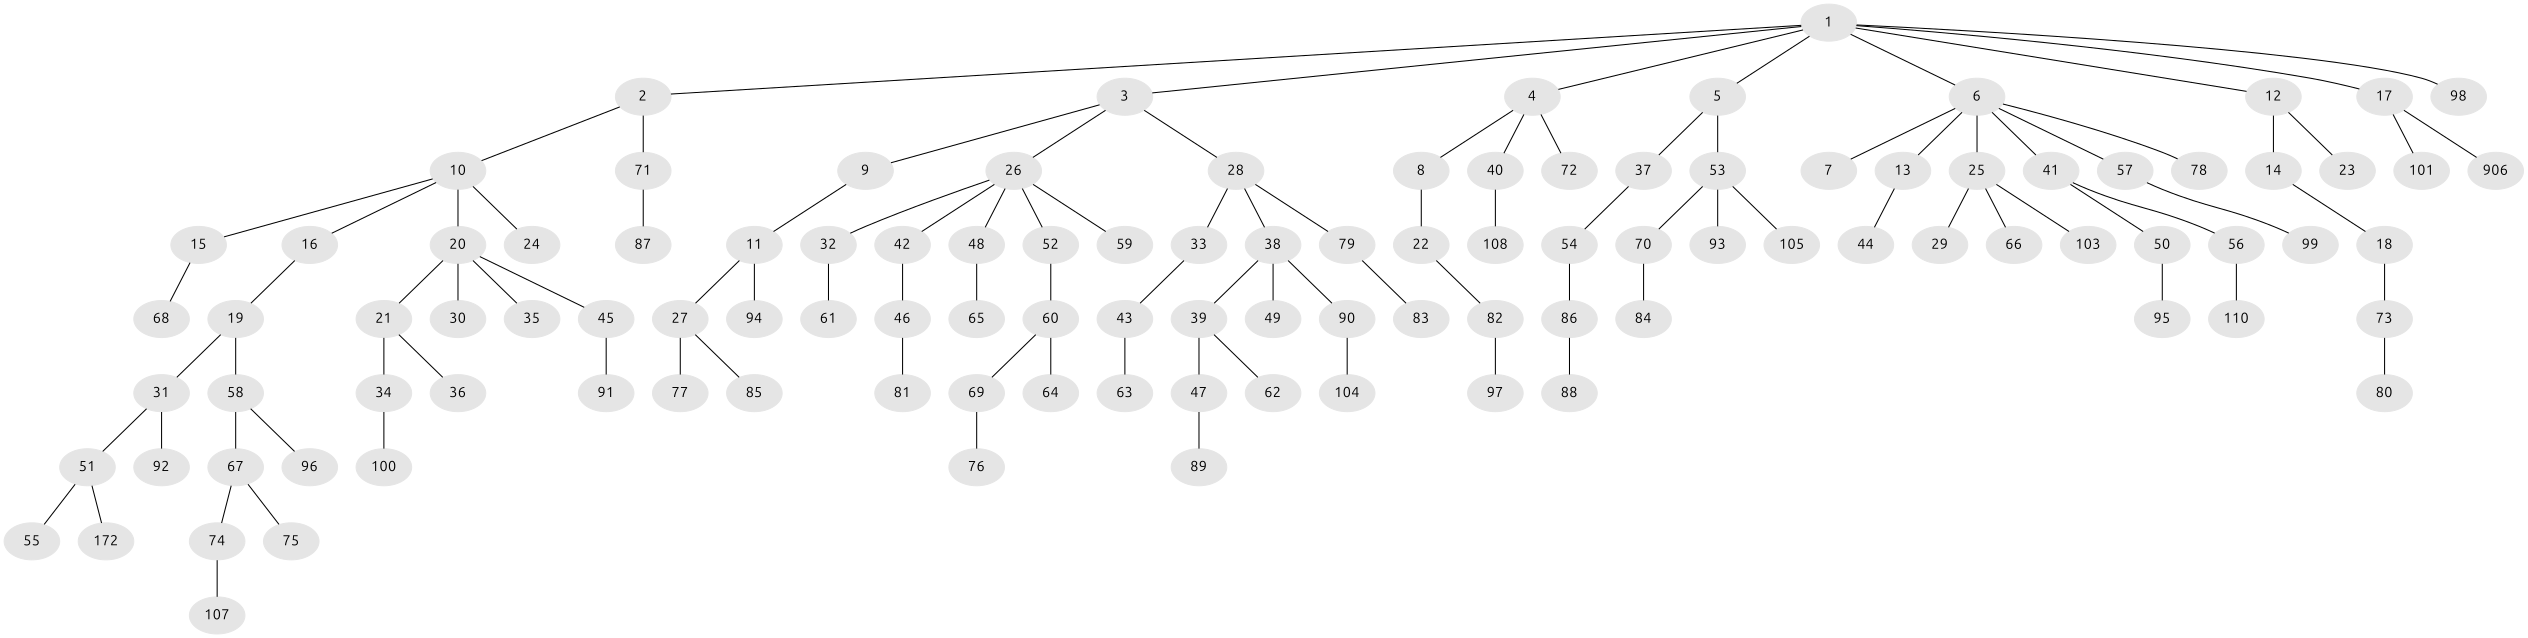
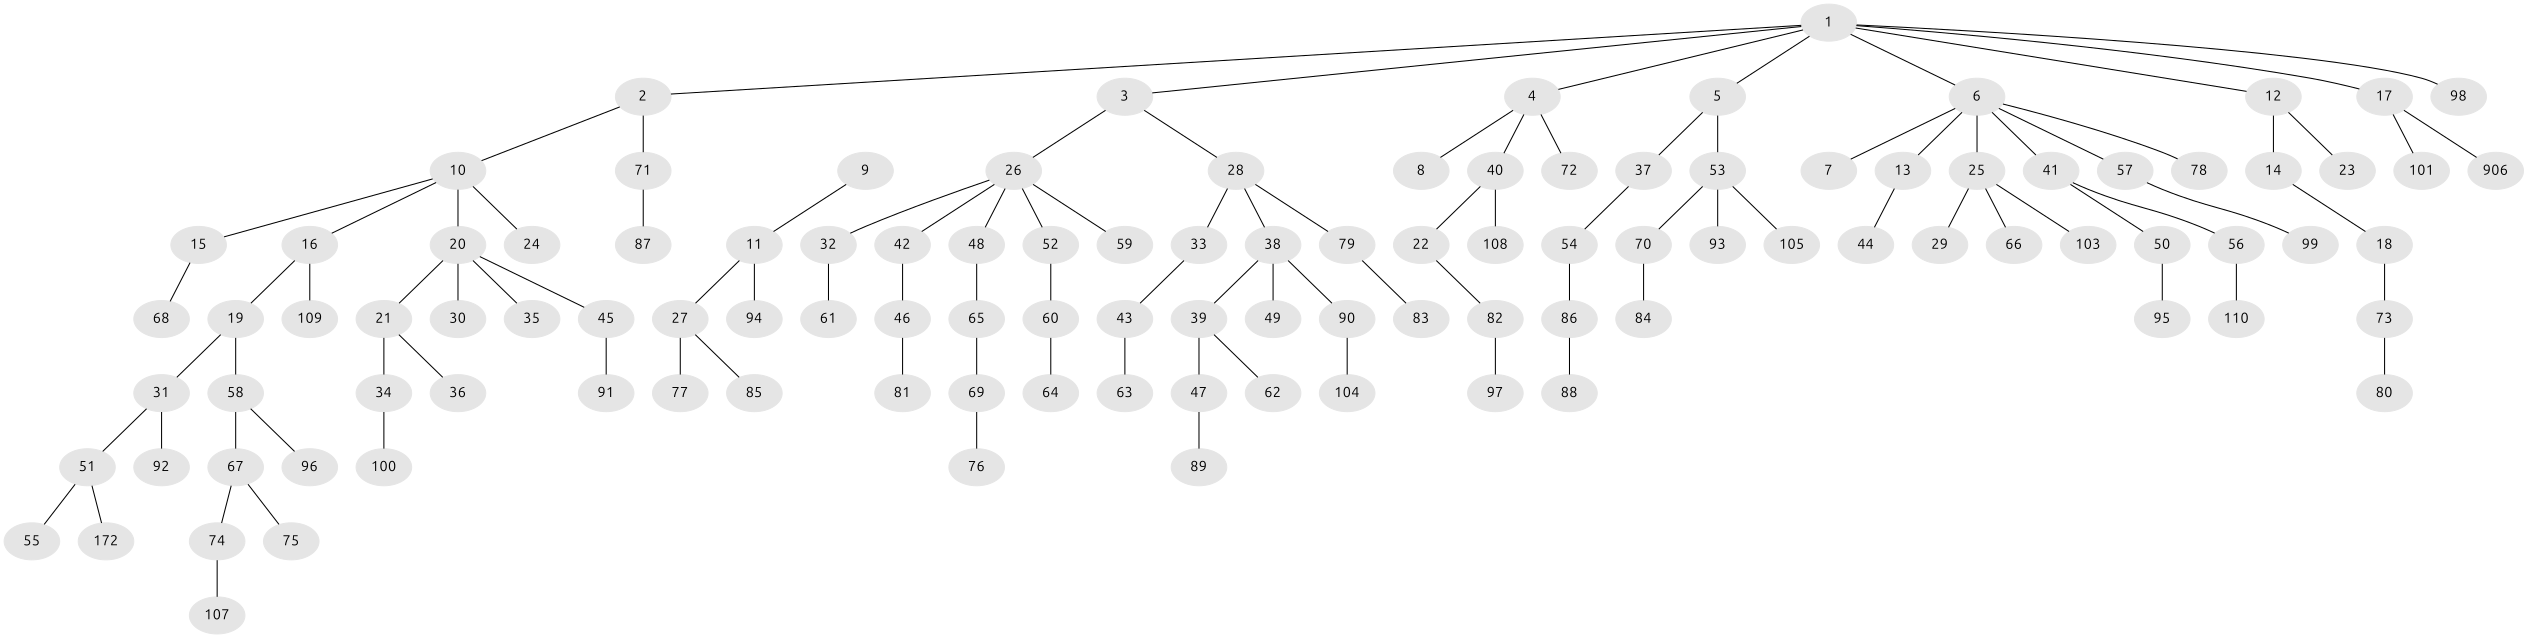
  graph {
    fontname=Ubuntu
    node [color=gray90 fontname=Ubuntu style=filled]
    edge [fontname=Ubuntu]
    1
    2
    3
    4
    5
    6
    12
    17
    98
    10
    71
    9
    26
    28
    8
    40
    72
    37
    53
    7
    13
    25
    41
    57
    78
    14
    23
    101
    n29 [label=906]
    15
    16
    20
    24
    87
    11
    32
    42
    48
    52
    59
    33
    38
    79
    22
    108
    54
    70
    93
    105
    44
    29
    66
    103
    50
    56
    99
    82
    27
    94
    68
    19
+   109
    21
    30
    35
    45
    77
    85
    18
    73
    31
    58
    80
    51
    92
    67
    96
    34
    36
    91
    100
    97
    61
    46
    65
    60
    43
    39
    49
    90
    83
    55
    n93 [label=172]
    63
    86
    47
    62
    104
    89
    95
    110
    81
    69
    64
    84
    88
    74
    75
    76
    107
    1 -- 2
    1 -- 3
    1 -- 4
    1 -- 5
    1 -- 6
    1 -- 12
    1 -- 17
    1 -- 98
    2 -- 10
    2 -- 71
-   3 -- 9
    3 -- 26
    3 -- 28
    4 -- 8
    4 -- 40
    4 -- 72
    5 -- 37
    5 -- 53
    6 -- 7
    6 -- 13
    6 -- 25
    6 -- 41
    6 -- 57
    6 -- 78
    12 -- 14
    12 -- 23
    17 -- 101
    17 -- n29
    10 -- 15
    10 -- 16
    10 -- 20
    10 -- 24
    71 -- 87
    9 -- 11
    26 -- 32
    26 -- 42
    26 -- 48
    26 -- 52
    26 -- 59
    28 -- 33
    28 -- 38
    28 -- 79
-   8 -- 22
+   40 -- 22
    40 -- 108
    37 -- 54
    53 -- 70
    53 -- 93
    53 -- 105
    13 -- 44
    25 -- 29
    25 -- 66
    25 -- 103
    41 -- 50
    41 -- 56
    57 -- 99
    14 -- 18
    15 -- 68
    16 -- 19
+   16 -- 109
    20 -- 21
    20 -- 30
    20 -- 35
    20 -- 45
    11 -- 27
    11 -- 94
    32 -- 61
    42 -- 46
    48 -- 65
    52 -- 60
    33 -- 43
    38 -- 39
    38 -- 49
    38 -- 90
    79 -- 83
    22 -- 82
    54 -- 86
    70 -- 84
    50 -- 95
    56 -- 110
    82 -- 97
    27 -- 77
    27 -- 85
    19 -- 31
    19 -- 58
    21 -- 34
    21 -- 36
    45 -- 91
    18 -- 73
    73 -- 80
    31 -- 51
    31 -- 92
    58 -- 67
    58 -- 96
    51 -- 55
    51 -- n93
    67 -- 74
    67 -- 75
    34 -- 100
    46 -- 81
-   60 -- 69
+   65 -- 69
    60 -- 64
    43 -- 63
    39 -- 47
    39 -- 62
    90 -- 104
    86 -- 88
    47 -- 89
    69 -- 76
    74 -- 107
  }
